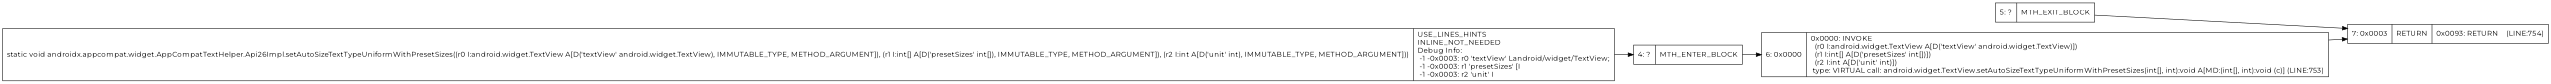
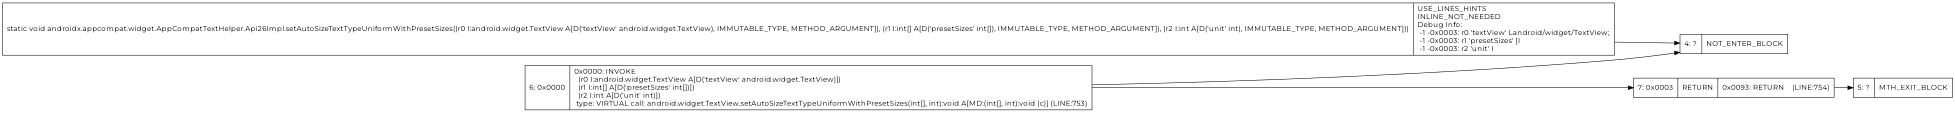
  digraph {
    fontname=Montserrat
    rankdir=LR
    node [fontname=Montserrat shape=record]
    edge [fontname=Montserrat]
-   n1 [label="{4\:\ ?|MTH_ENTER_BLOCK\l}"]
+   n1 [label="{4\:\ ?|NOT_ENTER_BLOCK\l}"]
    n2 [label="{6\:\ 0x0000|0x0000: INVOKE  \l  (r0 I:android.widget.TextView A[D('textView' android.widget.TextView)])\l  (r1 I:int[] A[D('presetSizes' int[])])\l  (r2 I:int A[D('unit' int)])\l type: VIRTUAL call: android.widget.TextView.setAutoSizeTextTypeUniformWithPresetSizes(int[], int):void A[MD:(int[], int):void (c)] (LINE:753)\l}"]
    n3 [label="{7\:\ 0x0003|RETURN\l|0x0093: RETURN    (LINE:754)\l}"]
    n4 [label="{5\:\ ?|MTH_EXIT_BLOCK\l}"]
    n5 [label="{static void androidx.appcompat.widget.AppCompatTextHelper.Api26Impl.setAutoSizeTextTypeUniformWithPresetSizes((r0 I:android.widget.TextView A[D('textView' android.widget.TextView), IMMUTABLE_TYPE, METHOD_ARGUMENT]), (r1 I:int[] A[D('presetSizes' int[]), IMMUTABLE_TYPE, METHOD_ARGUMENT]), (r2 I:int A[D('unit' int), IMMUTABLE_TYPE, METHOD_ARGUMENT]))  | USE_LINES_HINTS\lINLINE_NOT_NEEDED\lDebug Info:\l  \-1 \-0x0003: r0 'textView' Landroid\/widget\/TextView;\l  \-1 \-0x0003: r1 'presetSizes' [I\l  \-1 \-0x0003: r2 'unit' I\l}"]
-   n1 -> n2
+   n2 -> n1
    n2 -> n3
-   n4 -> n3
+   n3 -> n4
    n5 -> n1
  }
